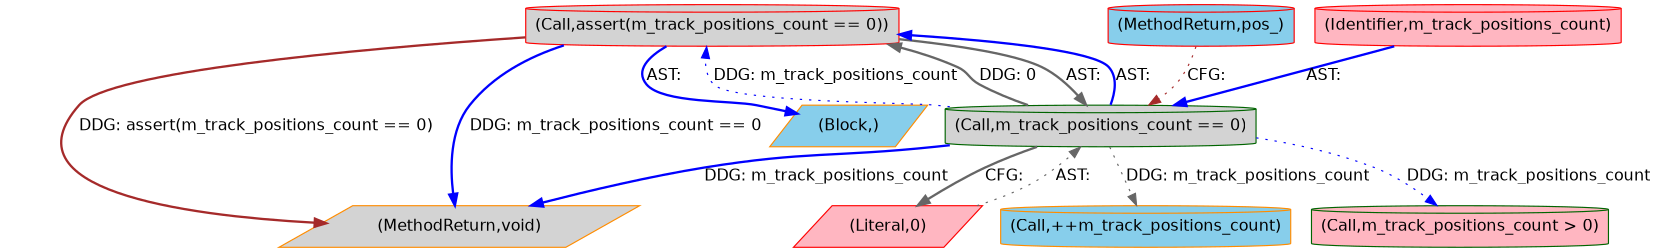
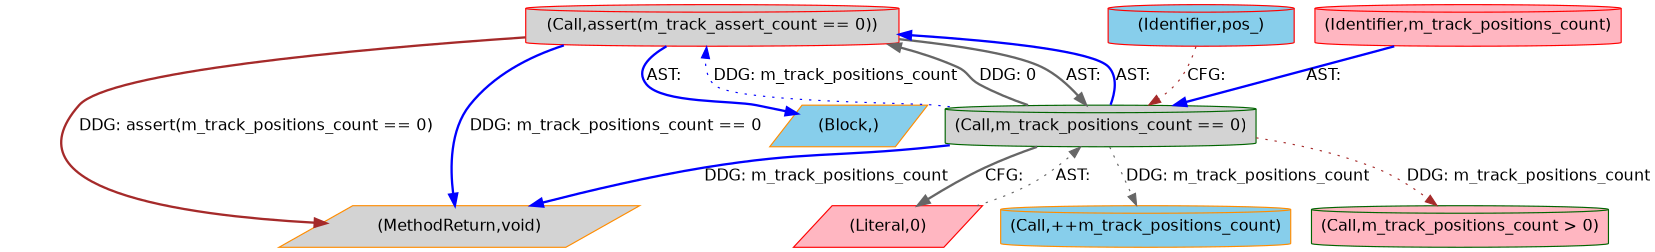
  digraph {
    fontname="DejaVu Sans"
    node [color=red fillcolor=lightgrey fontname="DejaVu Sans" shape=cylinder style=filled]
    edge [color=blue fontname="DejaVu Sans" style=bold]
-   n1 [label="(Call,assert(m_track_positions_count == 0))"]
+   n1 [label="(Call,assert(m_track_assert_count == 0))"]
    n2 [color=darkgreen label="(Call,m_track_positions_count == 0)"]
    n3 [color=darkorange label="(MethodReturn,void)" shape=parallelogram]
    n4 [color=darkorange fillcolor=skyblue label="(Block,)" shape=parallelogram]
    n5 [color=darkorange fillcolor=skyblue label="(Call,++m_track_positions_count)"]
    n6 [color=darkgreen fillcolor=lightpink label="(Call,m_track_positions_count > 0)"]
    n7 [fillcolor=lightpink label="(Literal,0)" shape=parallelogram]
-   n8 [fillcolor=skyblue label="(MethodReturn,pos_)"]
+   n8 [fillcolor=skyblue label="(Identifier,pos_)"]
    n9 [fillcolor=lightpink label="(Identifier,m_track_positions_count)"]
    n1 -> n2 [color=gray40 label="AST: "]
    n1 -> n3 [color=brown label="DDG: assert(m_track_positions_count == 0)"]
    n1 -> n3 [label="DDG: m_track_positions_count == 0"]
    n1 -> n4 [label="AST: "]
    n2 -> n1 [label="AST: "]
    n2 -> n1 [label="DDG: m_track_positions_count" style=dotted]
    n2 -> n1 [color=gray40 label="DDG: 0"]
    n2 -> n3 [label="DDG: m_track_positions_count"]
    n2 -> n5 [color=gray40 label="DDG: m_track_positions_count" style=dotted]
-   n2 -> n6 [label="DDG: m_track_positions_count" style=dotted]
+   n2 -> n6 [color=brown label="DDG: m_track_positions_count" style=dotted]
    n2 -> n7 [color=gray40 label="CFG: "]
    n7 -> n2 [color=gray40 label="AST: " style=dotted]
    n8 -> n2 [color=brown label="CFG: " style=dotted]
    n9 -> n2 [label="AST: "]
  }
